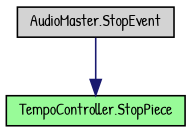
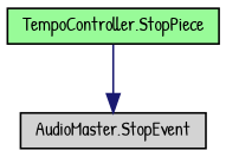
  digraph {
    rankdir=TB
    fontname="Patrick Hand"
    node [color=black fontname="Patrick Hand" fontsize=10 shape=record style=filled]
    n1 [fillcolor=palegreen fontcolor=black height=0.2 label="TempoController.StopPiece" width=0.4]
    n2 [fillcolor=lightgrey height=0.2 label="AudioMaster.StopEvent" width=0.4]
-   n2 -> n1 [color=midnightblue fontname="Patrick Hand" fontsize=10 labelfontname=Helvetica labelfontsize=10 style=solid]
+   n1 -> n2 [color=midnightblue fontname="Patrick Hand" fontsize=10 labelfontname=Helvetica labelfontsize=10 style=solid]
  }
